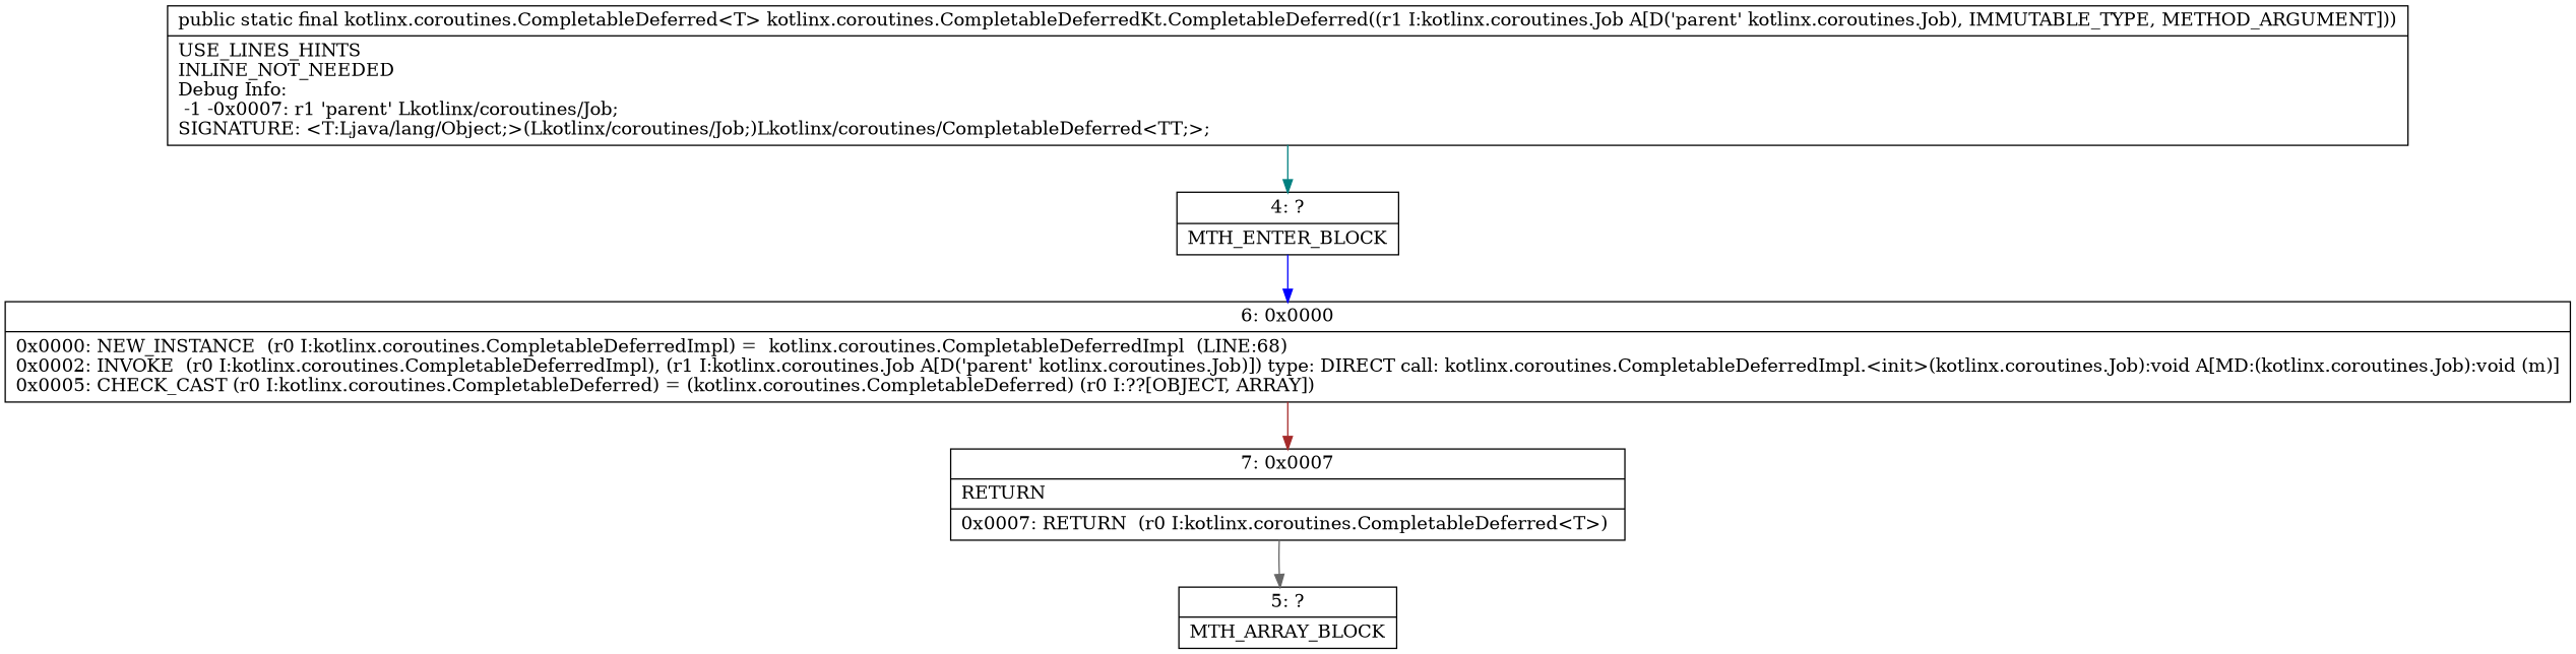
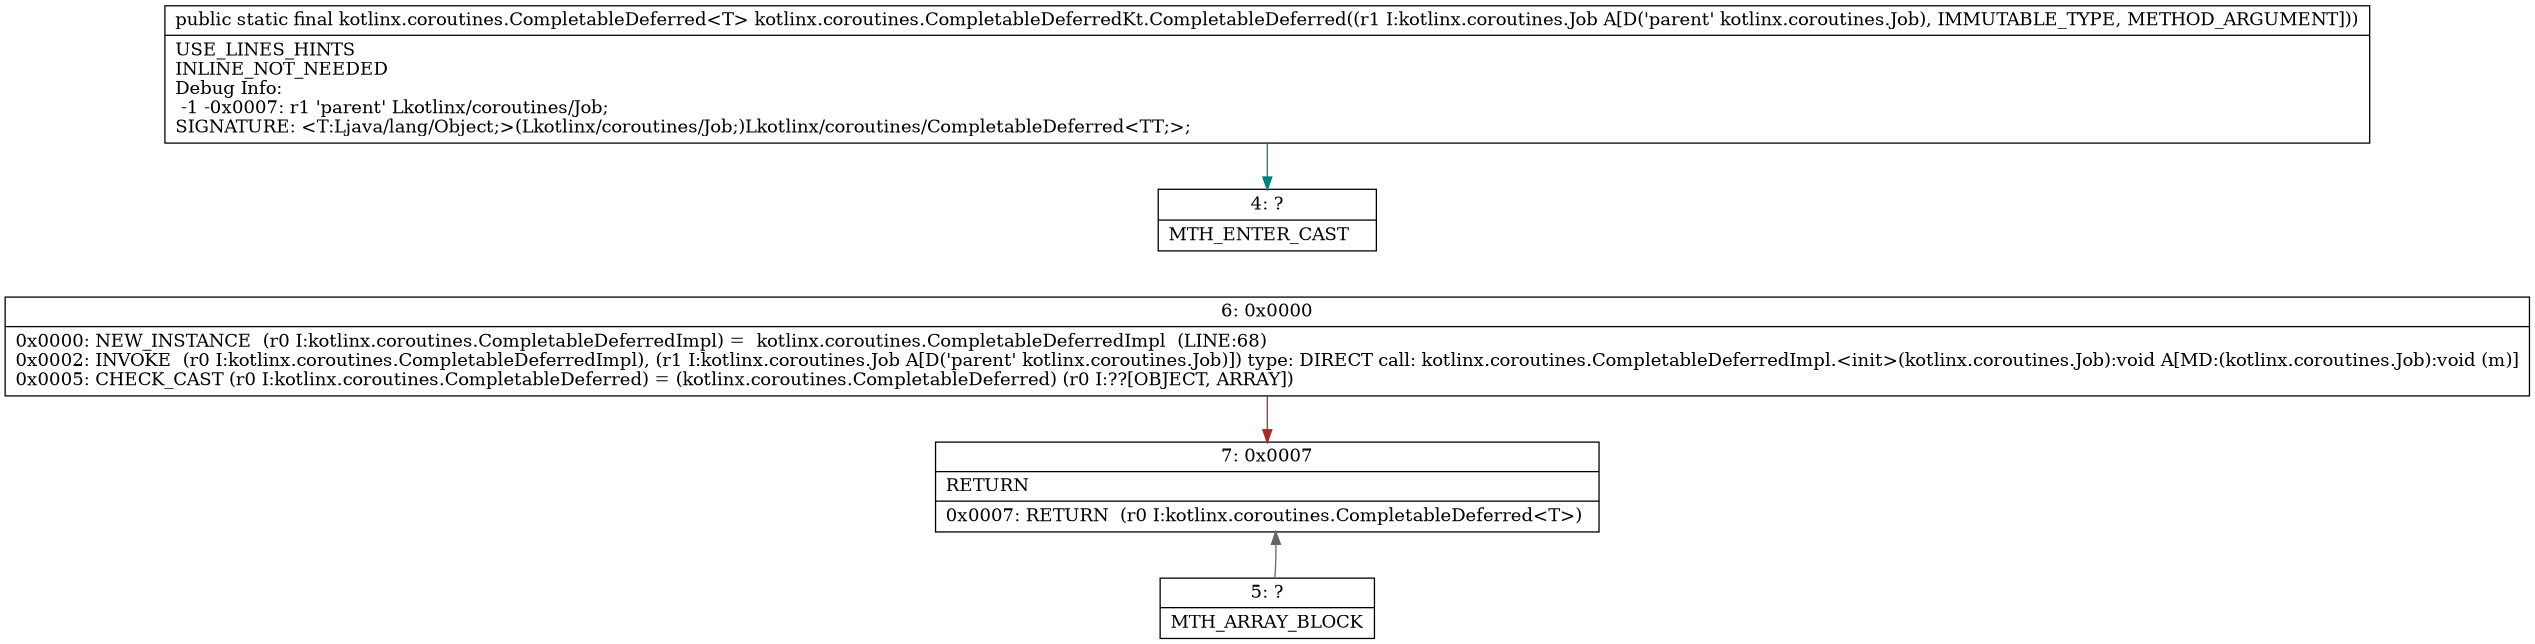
  digraph {
    node [shape=record]
-   n1 [label="{4\:\ ?|MTH_ENTER_BLOCK\l}"]
+   n1 [label="{4\:\ ?|MTH_ENTER_CAST\l}"]
    n2 [label="{6\:\ 0x0000|0x0000: NEW_INSTANCE  (r0 I:kotlinx.coroutines.CompletableDeferredImpl) =  kotlinx.coroutines.CompletableDeferredImpl  (LINE:68)\l0x0002: INVOKE  (r0 I:kotlinx.coroutines.CompletableDeferredImpl), (r1 I:kotlinx.coroutines.Job A[D('parent' kotlinx.coroutines.Job)]) type: DIRECT call: kotlinx.coroutines.CompletableDeferredImpl.\<init\>(kotlinx.coroutines.Job):void A[MD:(kotlinx.coroutines.Job):void (m)]\l0x0005: CHECK_CAST (r0 I:kotlinx.coroutines.CompletableDeferred) = (kotlinx.coroutines.CompletableDeferred) (r0 I:??[OBJECT, ARRAY]) \l}"]
    n3 [label="{7\:\ 0x0007|RETURN\l|0x0007: RETURN  (r0 I:kotlinx.coroutines.CompletableDeferred\<T\>) \l}"]
    n4 [label="{5\:\ ?|MTH_ARRAY_BLOCK\l}"]
    n5 [label="{public static final kotlinx.coroutines.CompletableDeferred\<T\> kotlinx.coroutines.CompletableDeferredKt.CompletableDeferred((r1 I:kotlinx.coroutines.Job A[D('parent' kotlinx.coroutines.Job), IMMUTABLE_TYPE, METHOD_ARGUMENT]))  | USE_LINES_HINTS\lINLINE_NOT_NEEDED\lDebug Info:\l  \-1 \-0x0007: r1 'parent' Lkotlinx\/coroutines\/Job;\lSIGNATURE: \<T:Ljava\/lang\/Object;\>(Lkotlinx\/coroutines\/Job;)Lkotlinx\/coroutines\/CompletableDeferred\<TT;\>;\l}"]
-   n1 -> n2 [color=blue]
    n2 -> n3 [color=brown]
-   n3 -> n4 [color=gray40]
+   n4 -> n3 [color=gray40]
    n5 -> n1 [color=teal]
  }
